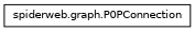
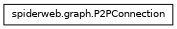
  digraph {
    rankdir=LR
-   n1 [color=black fillcolor=white fontname=Helvetica fontsize=10 height=0.2 label="spiderweb.graph.P0PConnection" shape=record style=filled width=0.4]
+   n1 [color=black fillcolor=white fontname=Helvetica fontsize=10 height=0.2 label="spiderweb.graph.P2PConnection" shape=record style=filled width=0.4]
  }
